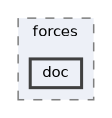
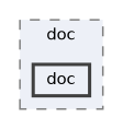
  digraph {
    compound=true
    n1 [color=grey25 fillcolor="#edf0f7" fontname=Helvetica fontsize=10 height=0.2 label=doc shape=box style="filled,bold" width=0.4]
    subgraph cluster_1 {
      bgcolor="#edf0f7"
      fontname=Helvetica
      fontsize=10
-     label=forces
+     label=doc
      pencolor=grey50
      style="filled,dashed"
      n1
    }
  }
